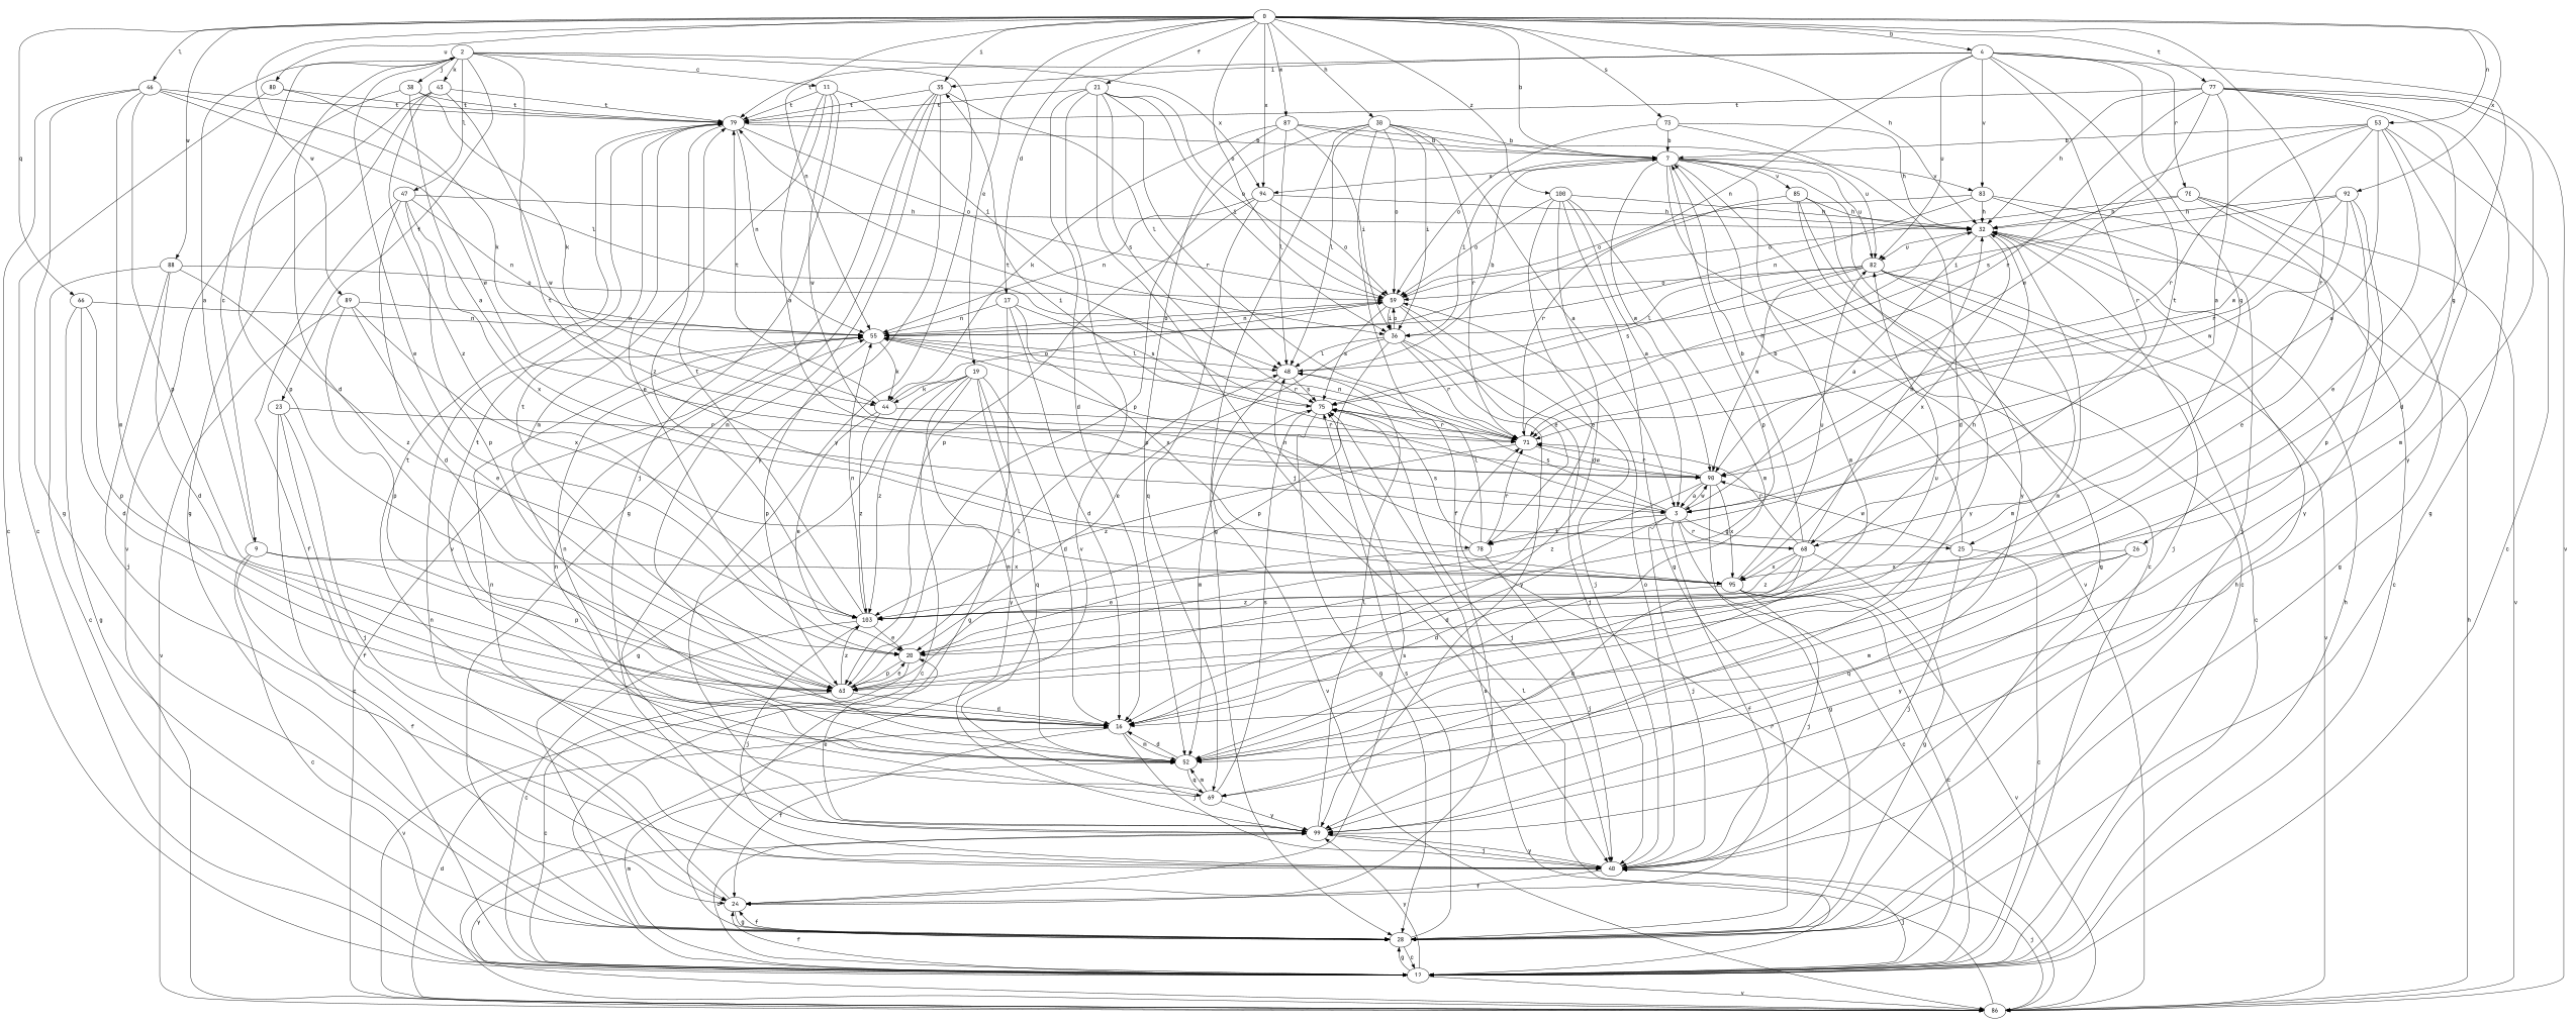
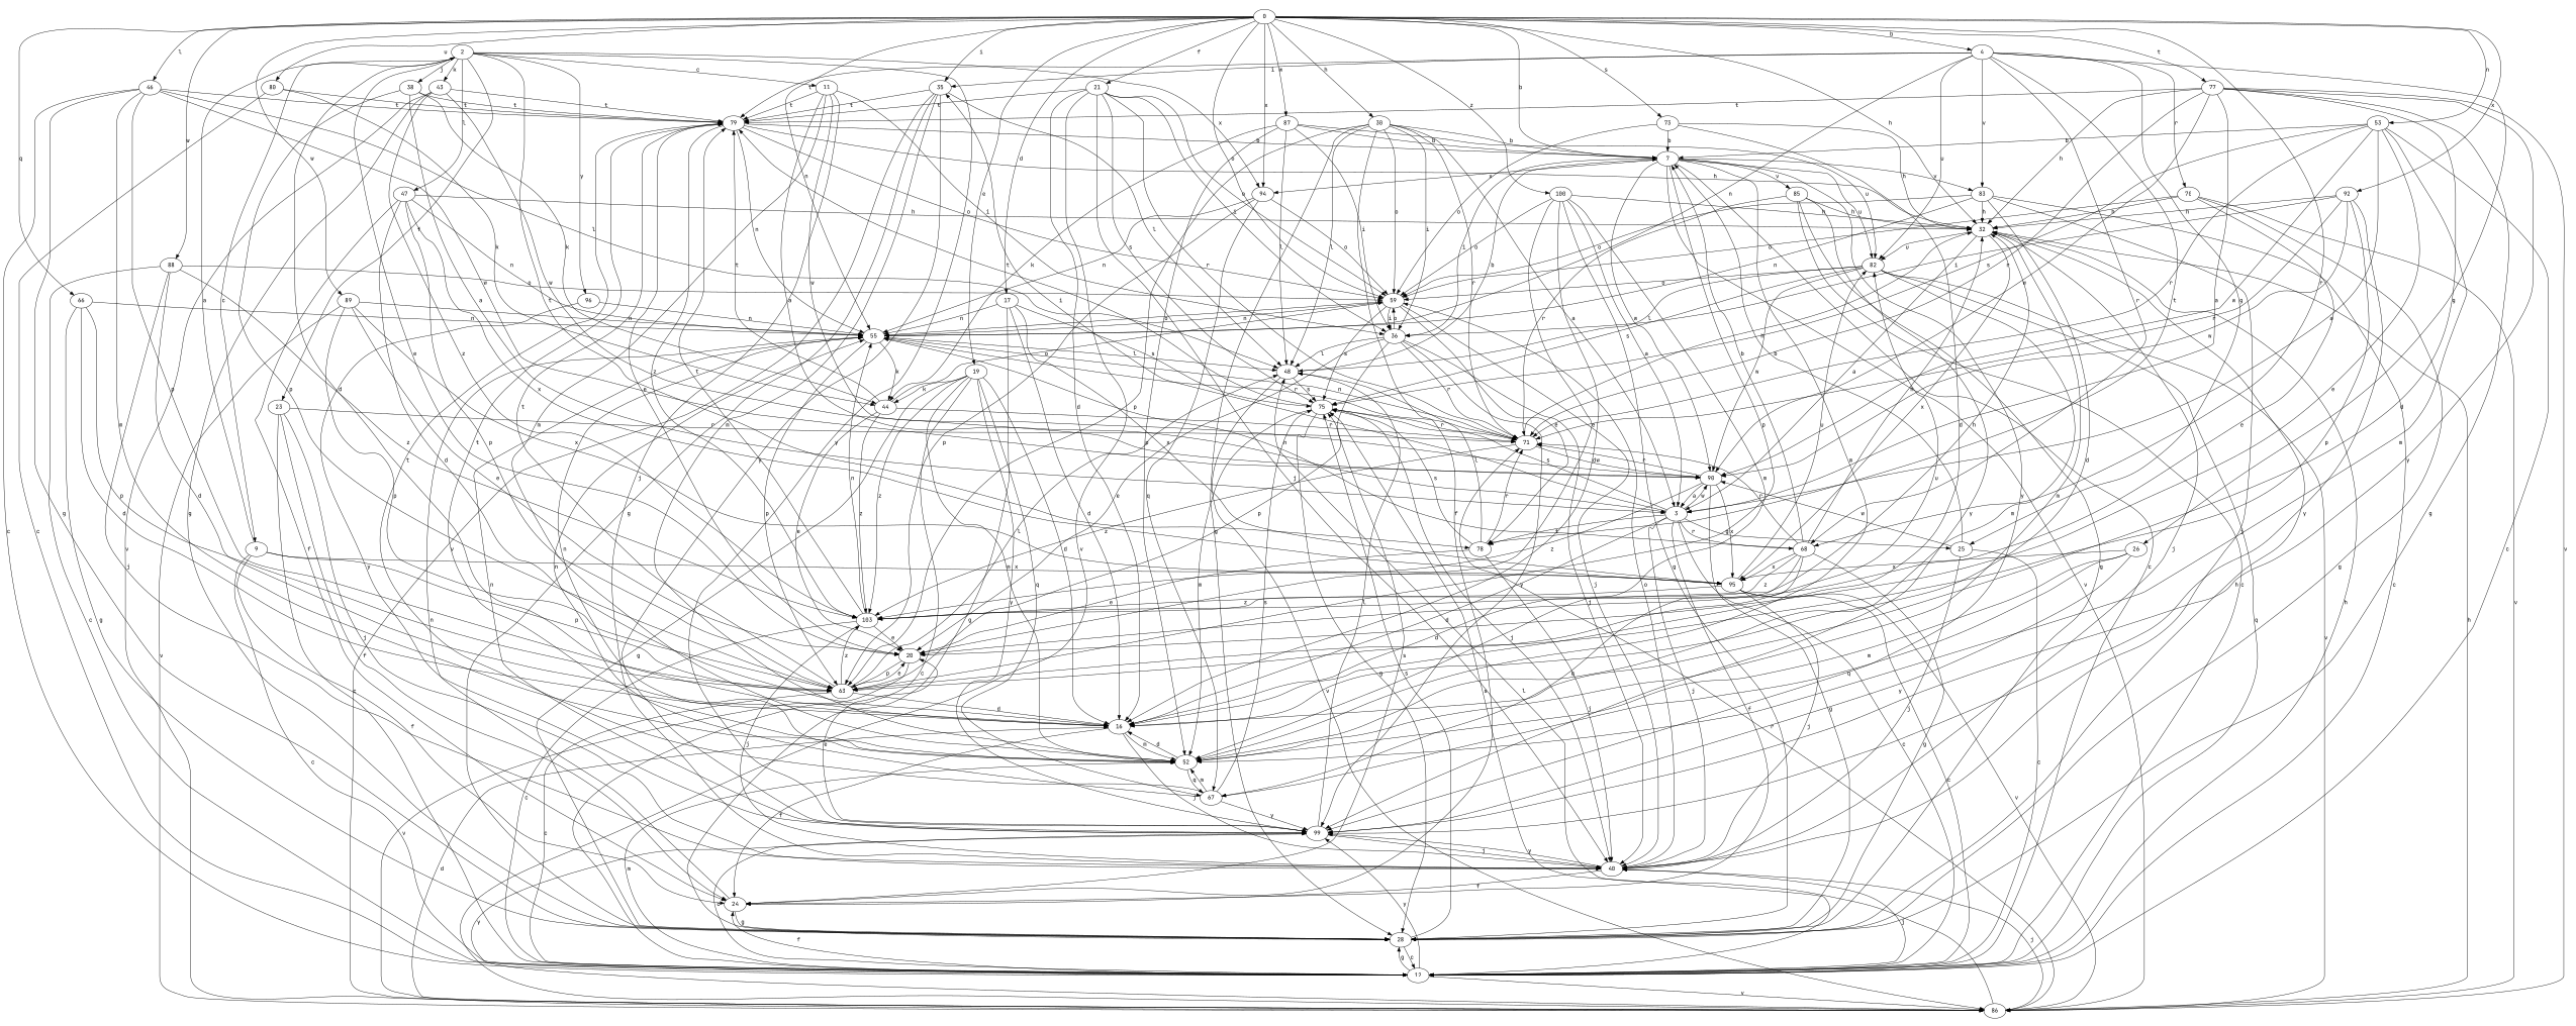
  strict digraph {
    fontname="JetBrains Mono"
    node [fontname="JetBrains Mono"]
    edge [fontname="JetBrains Mono"]
    0
    4
    7
    n4 [label=17]
    19
    21
    30
    32
    35
    46
    53
    55
    59
    66
    68
    73
    77
    80
    87
    88
    89
    92
    94
    100
    78
    25
    26
    70
    79
    82
    83
    99
    12
    90
    36
    52
    63
    85
    86
    16
    75
    95
    28
    44
-   67 [label=69]
+   67
    103
    40
    71
    3
    24
    48
    20
    2
    9
    11
    23
    38
    43
    47
+   96
    0 -> 4 [label=b]
    0 -> 7 [label=b]
    0 -> n4 [label=d]
    0 -> 19 [label=e]
    0 -> 21 [label=f]
    0 -> 30 [label=h]
    0 -> 32 [label=h]
    0 -> 35 [label=i]
    0 -> 46 [label=l]
    0 -> 53 [label=n]
    0 -> 55 [label=n]
    0 -> 59 [label=o]
    0 -> 66 [label=q]
    0 -> 68 [label=r]
    0 -> 73 [label=s]
    0 -> 77 [label=t]
    0 -> 80 [label=u]
    0 -> 87 [label=w]
    0 -> 88 [label=w]
    0 -> 89 [label=w]
    0 -> 92 [label=x]
    0 -> 94 [label=x]
    0 -> 100 [label=z]
    4 -> 35 [label=i]
    4 -> 55 [label=n]
    4 -> 68 [label=r]
    4 -> 78 [label=t]
    4 -> 25 [label=g]
    4 -> 26 [label=g]
    4 -> 70 [label=r]
    4 -> 79 [label=t]
    4 -> 82 [label=u]
    4 -> 83 [label=v]
    7 -> 94 [label=x]
    7 -> 82 [label=u]
    7 -> 83 [label=v]
    7 -> 99 [label=y]
    7 -> 12 [label=c]
    7 -> 90 [label=w]
    7 -> 36 [label=i]
    7 -> 52 [label=m]
    7 -> 63 [label=p]
    7 -> 85 [label=v]
    7 -> 86 [label=v]
    n4 -> 55 [label=n]
    n4 -> 16 [label=d]
    n4 -> 75 [label=s]
    n4 -> 95 [label=x]
    n4 -> 28 [label=g]
    19 -> 99 [label=y]
    19 -> 12 [label=c]
    19 -> 52 [label=m]
    19 -> 16 [label=d]
    19 -> 28 [label=g]
    19 -> 44 [label=k]
    19 -> 67 [label=q]
    19 -> 103 [label=z]
    21 -> 59 [label=o]
    21 -> 79 [label=t]
    21 -> 36 [label=i]
    21 -> 86 [label=v]
    21 -> 16 [label=d]
    21 -> 75 [label=s]
    21 -> 40 [label=j]
    21 -> 71 [label=r]
    30 -> 7 [label=b]
    30 -> 59 [label=o]
    30 -> 36 [label=i]
    30 -> 63 [label=p]
    30 -> 28 [label=g]
    30 -> 71 [label=r]
    30 -> 3 [label=a]
    30 -> 24 [label=f]
    30 -> 48 [label=l]
    32 -> 82 [label=u]
    32 -> 52 [label=m]
    32 -> 95 [label=x]
    32 -> 40 [label=j]
    32 -> 3 [label=a]
    35 -> 79 [label=t]
    35 -> 99 [label=y]
    35 -> 52 [label=m]
    35 -> 86 [label=v]
    35 -> 28 [label=g]
    35 -> 48 [label=l]
    46 -> 79 [label=t]
    46 -> 12 [label=c]
    46 -> 90 [label=w]
    46 -> 52 [label=m]
    46 -> 63 [label=p]
    46 -> 28 [label=g]
    46 -> 48 [label=l]
    53 -> 7 [label=b]
    53 -> 12 [label=c]
    53 -> 90 [label=w]
    53 -> 52 [label=m]
    53 -> 75 [label=s]
    53 -> 71 [label=r]
    53 -> 3 [label=a]
    53 -> 20 [label=e]
    55 -> 59 [label=o]
    55 -> 63 [label=p]
    55 -> 44 [label=k]
    55 -> 71 [label=r]
    55 -> 48 [label=l]
    59 -> 55 [label=n]
    59 -> 78 [label=e]
    59 -> 36 [label=i]
    59 -> 75 [label=s]
    59 -> 40 [label=j]
    66 -> 55 [label=n]
    66 -> 63 [label=p]
    66 -> 16 [label=d]
    66 -> 28 [label=g]
    68 -> 7 [label=b]
    68 -> 32 [label=h]
    68 -> 55 [label=n]
    68 -> 16 [label=d]
    68 -> 95 [label=x]
    68 -> 28 [label=g]
    68 -> 67 [label=q]
    68 -> 103 [label=z]
    68 -> 71 [label=r]
    73 -> 7 [label=b]
    73 -> 32 [label=h]
    73 -> 59 [label=o]
    73 -> 16 [label=d]
    77 -> 32 [label=h]
    77 -> 79 [label=t]
    77 -> 99 [label=y]
    77 -> 90 [label=w]
    77 -> 86 [label=v]
    77 -> 16 [label=d]
    77 -> 28 [label=g]
    77 -> 71 [label=r]
    77 -> 3 [label=a]
    80 -> 79 [label=t]
    80 -> 12 [label=c]
    80 -> 44 [label=k]
    87 -> 7 [label=b]
    87 -> 82 [label=u]
    87 -> 36 [label=i]
    87 -> 52 [label=p]
    87 -> 44 [label=k]
    87 -> 48 [label=l]
    88 -> 59 [label=o]
    88 -> 12 [label=c]
    88 -> 16 [label=d]
    88 -> 103 [label=z]
    88 -> 40 [label=j]
    89 -> 55 [label=n]
    89 -> 63 [label=p]
    89 -> 86 [label=v]
    89 -> 95 [label=x]
    89 -> 20 [label=e]
    92 -> 32 [label=h]
    92 -> 99 [label=y]
    92 -> 90 [label=w]
    92 -> 36 [label=i]
    92 -> 63 [label=p]
    92 -> 71 [label=r]
-   94 -> 32 [label=h]
+   79 -> 32 [label=h]
    94 -> 55 [label=n]
    94 -> 59 [label=o]
    94 -> 63 [label=p]
    94 -> 67 [label=q]
    100 -> 32 [label=h]
    100 -> 59 [label=o]
    100 -> 52 [label=m]
    100 -> 16 [label=d]
    100 -> 28 [label=g]
    100 -> 3 [label=a]
    100 -> 20 [label=e]
    78 -> 75 [label=s]
    78 -> 40 [label=j]
    78 -> 71 [label=r]
    78 -> 48 [label=l]
    78 -> 20 [label=e]
    25 -> 7 [label=b]
    25 -> 12 [label=c]
    25 -> 90 [label=w]
    25 -> 40 [label=j]
    26 -> 99 [label=y]
    26 -> 52 [label=m]
    26 -> 95 [label=x]
    26 -> 67 [label=q]
    70 -> 32 [label=h]
    70 -> 59 [label=o]
    70 -> 86 [label=v]
    70 -> 28 [label=g]
    70 -> 20 [label=e]
    79 -> 7 [label=b]
    79 -> 55 [label=n]
    79 -> 59 [label=o]
    79 -> 103 [label=z]
    79 -> 20 [label=e]
    82 -> 59 [label=o]
-   82 -> 12 [label=c]
+   82 -> 12 [label=q]
    82 -> 90 [label=w]
    82 -> 52 [label=m]
    82 -> 86 [label=v]
    82 -> 75 [label=s]
    82 -> 48 [label=l]
    83 -> 32 [label=h]
    83 -> 55 [label=n]
    83 -> 59 [label=o]
    83 -> 12 [label=c]
+   83 -> 16 [label=d]
    83 -> 40 [label=j]
    99 -> 55 [label=n]
    99 -> 12 [label=c]
    99 -> 40 [label=j]
    99 -> 48 [label=l]
    99 -> 20 [label=e]
    12 -> 32 [label=h]
    12 -> 99 [label=y]
    12 -> 52 [label=m]
    12 -> 86 [label=v]
    12 -> 75 [label=s]
    12 -> 28 [label=g]
    12 -> 40 [label=j]
    12 -> 24 [label=f]
    90 -> 95 [label=x]
    90 -> 28 [label=g]
    90 -> 103 [label=z]
    90 -> 71 [label=r]
    90 -> 3 [label=a]
    36 -> 59 [label=o]
    36 -> 99 [label=y]
    36 -> 63 [label=p]
    36 -> 40 [label=j]
    36 -> 71 [label=r]
    36 -> 48 [label=l]
    36 -> 20 [label=e]
    52 -> 55 [label=n]
    52 -> 79 [label=t]
    52 -> 16 [label=d]
    52 -> 67 [label=q]
    63 -> 79 [label=t]
    63 -> 82 [label=u]
    63 -> 12 [label=c]
    63 -> 16 [label=d]
    63 -> 103 [label=z]
    63 -> 48 [label=l]
    63 -> 20 [label=e]
    85 -> 32 [label=h]
    85 -> 99 [label=y]
    85 -> 12 [label=c]
    85 -> 28 [label=g]
    85 -> 71 [label=r]
    86 -> 32 [label=h]
    86 -> 99 [label=y]
    86 -> 16 [label=d]
    86 -> 40 [label=j]
    86 -> 71 [label=r]
    86 -> 48 [label=l]
    16 -> 52 [label=m]
    16 -> 40 [label=j]
    16 -> 24 [label=f]
    75 -> 79 [label=t]
    75 -> 52 [label=m]
    75 -> 28 [label=g]
    75 -> 40 [label=j]
    75 -> 71 [label=r]
    95 -> 82 [label=u]
    95 -> 12 [label=c]
    95 -> 86 [label=v]
    95 -> 103 [label=z]
    95 -> 40 [label=j]
    28 -> 32 [label=h]
    28 -> 12 [label=c]
    28 -> 75 [label=s]
-   28 -> 24 [label=f]
    44 -> 59 [label=o]
    44 -> 79 [label=t]
    44 -> 103 [label=z]
    44 -> 71 [label=r]
    44 -> 20 [label=e]
    67 -> 55 [label=n]
    67 -> 79 [label=t]
    67 -> 99 [label=y]
    67 -> 52 [label=m]
    67 -> 75 [label=s]
    103 -> 32 [label=h]
    103 -> 55 [label=n]
    103 -> 79 [label=t]
    103 -> 12 [label=c]
    103 -> 40 [label=j]
    103 -> 20 [label=e]
    40 -> 59 [label=o]
    40 -> 99 [label=y]
    40 -> 24 [label=f]
    71 -> 32 [label=h]
    71 -> 55 [label=n]
    71 -> 90 [label=w]
    71 -> 103 [label=z]
    3 -> 35 [label=i]
    3 -> 68 [label=r]
    3 -> 78 [label=t]
    3 -> 25 [label=g]
    3 -> 12 [label=c]
    3 -> 90 [label=w]
    3 -> 16 [label=d]
    3 -> 75 [label=s]
    3 -> 40 [label=j]
    3 -> 24 [label=f]
    24 -> 55 [label=n]
    24 -> 75 [label=s]
    24 -> 28 [label=g]
    48 -> 7 [label=b]
    48 -> 86 [label=v]
    48 -> 75 [label=s]
    20 -> 63 [label=p]
    20 -> 86 [label=v]
    2 -> 94 [label=x]
    2 -> 78 [label=t]
    2 -> 99 [label=y]
    2 -> 16 [label=d]
    2 -> 20 [label=e]
    2 -> 9 [label=c]
    2 -> 11 [label=c]
    2 -> 23 [label=f]
    2 -> 38 [label=j]
    2 -> 43 [label=k]
    2 -> 47 [label=l]
+   2 -> 96 [label=y]
    9 -> 12 [label=c]
    9 -> 63 [label=p]
    9 -> 95 [label=x]
    9 -> 24 [label=f]
    9 -> 2 [label=a]
    11 -> 79 [label=t]
    11 -> 90 [label=w]
    11 -> 36 [label=i]
    11 -> 52 [label=m]
    11 -> 40 [label=j]
    11 -> 3 [label=a]
    23 -> 12 [label=c]
    23 -> 40 [label=j]
    23 -> 71 [label=r]
    23 -> 24 [label=f]
    38 -> 79 [label=t]
    38 -> 63 [label=p]
    38 -> 44 [label=k]
    38 -> 3 [label=a]
    43 -> 79 [label=t]
    43 -> 90 [label=w]
    43 -> 86 [label=v]
    43 -> 28 [label=g]
    43 -> 103 [label=z]
    47 -> 32 [label=h]
    47 -> 55 [label=n]
    47 -> 63 [label=p]
    47 -> 16 [label=d]
    47 -> 95 [label=x]
    47 -> 24 [label=f]
+   96 -> 55 [label=n]
+   96 -> 99 [label=y]
  }
